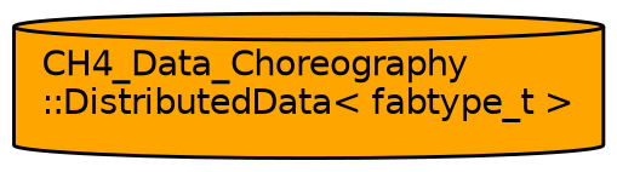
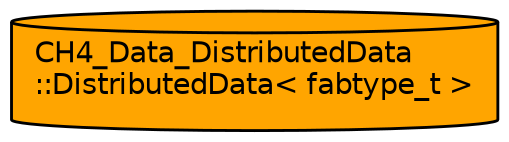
  digraph {
    rankdir=LR
-   n1 [color=black fillcolor=orange fontname=Helvetica fontsize=10 height=0.2 label="CH4_Data_Choreography\l::DistributedData\< fabtype_t \>" shape=cylinder style=filled width=0.4]
+   n1 [color=black fillcolor=orange fontname=Helvetica fontsize=10 height=0.2 label="CH4_Data_DistributedData\l::DistributedData\< fabtype_t \>" shape=cylinder style=filled width=0.4]
  }
